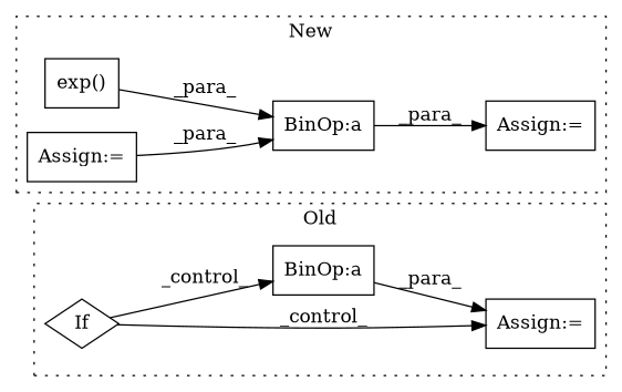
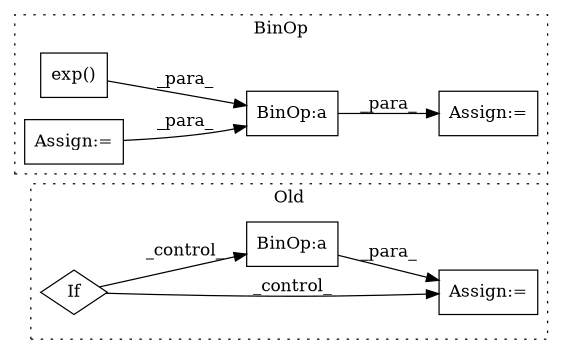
  digraph {
    rankdir=LR
    node [a=68 l=3 shape=box]
    n1 [a=96 label=If s=3462 shape=diamond]
    n2 [label="Assign:=" s=3618]
    n3 [a=82 label="BinOp:a" s=3626]
    n4 [a=75 l="10,1" label="exp()" s="3337,3361"]
    n5 [a=82 label="BinOp:a" s=3334]
    n6 [label="Assign:=" s=3323]
    n7 [label="Assign:=" s=3225]
    subgraph cluster_1 {
      label=Old
      style=dotted
      n1
      n2
      n3
    }
    subgraph cluster_2 {
-     label=New
+     label=BinOp
      style=dotted
      n4
      n5
      n6
      n7
    }
    n1 -> n2 [label=_control_]
    n1 -> n3 [label=_control_]
    n3 -> n2 [label=_para_]
    n4 -> n5 [label=_para_]
    n5 -> n6 [label=_para_]
    n7 -> n5 [label=_para_]
  }
